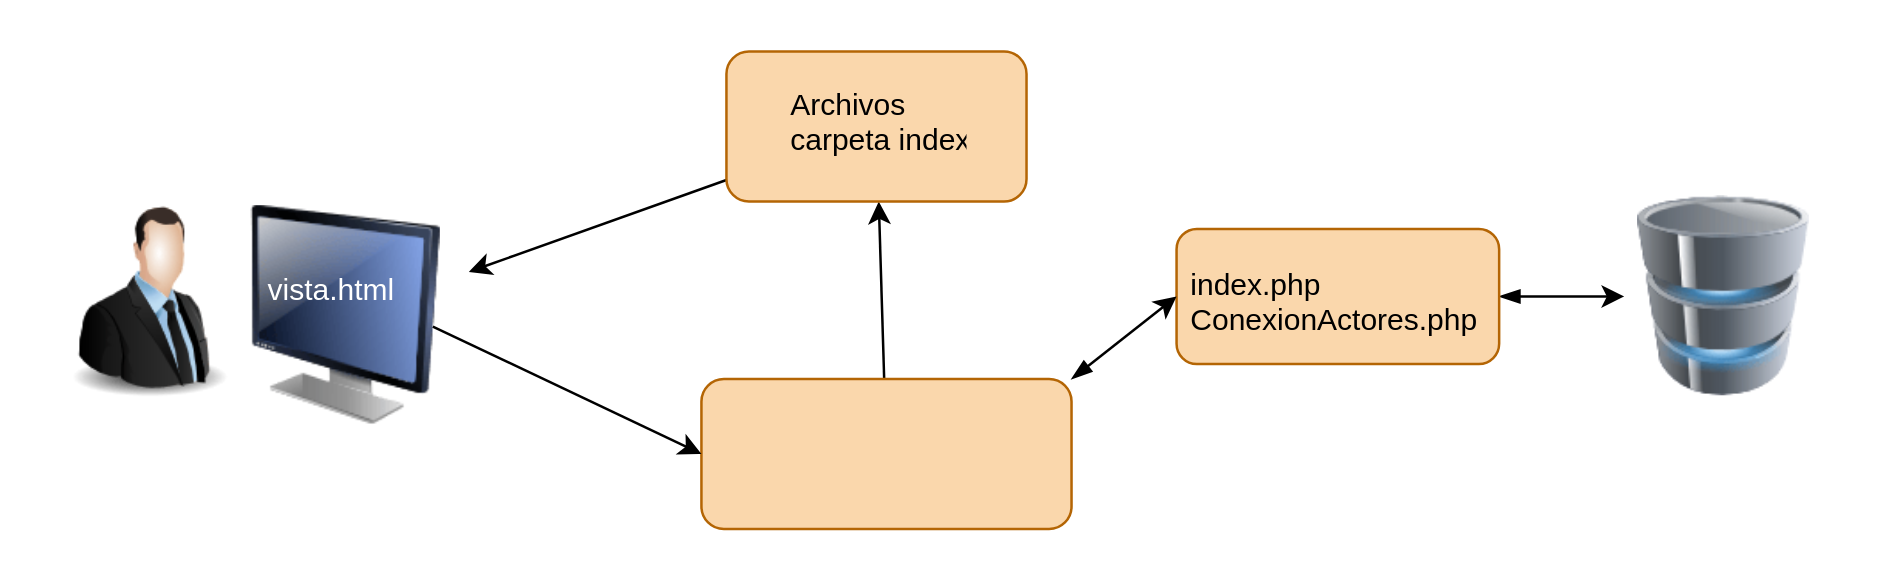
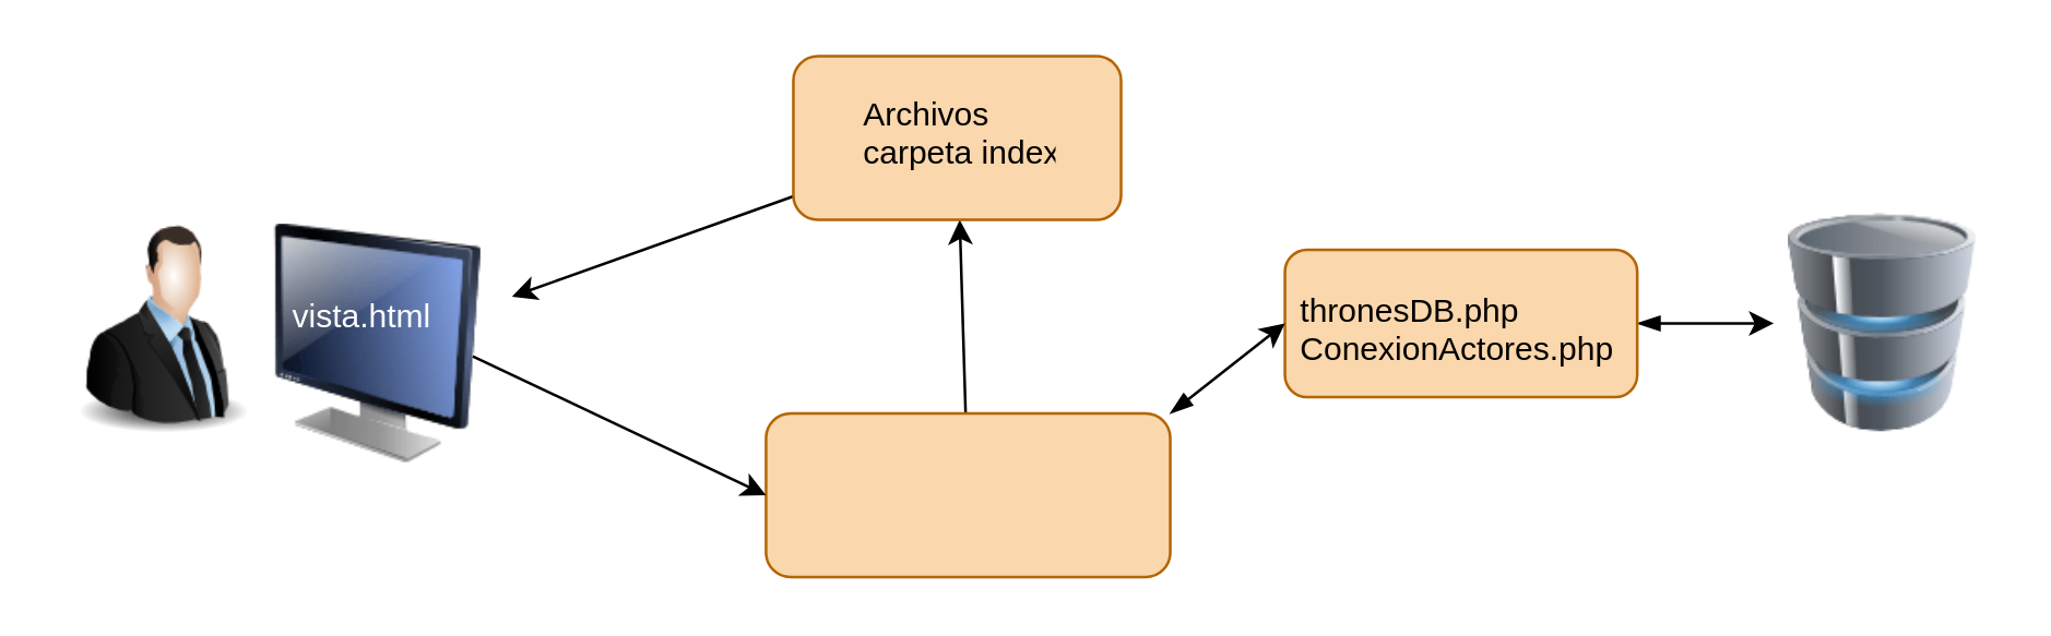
  <mxCell id="0" />
  <mxCell id="1" parent="0" />
  <mxCell id="2" style="edgeStyle=none;html=1;fontColor=#000000;labelBackgroundColor=#000000;strokeColor=#000000;startArrow=blockThin;startFill=1;" edge="1" parent="1" source="3" target="9"><mxGeometry relative="1" as="geometry" /></mxCell>
  <mxCell id="3" value="" style="rounded=1;whiteSpace=wrap;html=1;fillColor=#fad7ac;strokeColor=#b46504;" vertex="1" parent="1"><mxGeometry x="470" y="91" width="129" height="54" as="geometry" /></mxCell>
  <mxCell id="4" style="edgeStyle=none;html=1;entryX=0;entryY=0.5;entryDx=0;entryDy=0;labelBackgroundColor=#000000;fontColor=#000000;strokeColor=#000000;startArrow=blockThin;startFill=1;exitX=1;exitY=0;exitDx=0;exitDy=0;" edge="1" parent="1" source="6" target="3"><mxGeometry relative="1" as="geometry" /></mxCell>
  <mxCell id="5" style="edgeStyle=none;html=1;labelBackgroundColor=#000000;fontColor=#000000;strokeColor=#000000;" edge="1" parent="1" source="6" target="8"><mxGeometry relative="1" as="geometry" /></mxCell>
  <mxCell id="6" value="" style="rounded=1;whiteSpace=wrap;html=1;fillColor=#fad7ac;strokeColor=#b46504;" vertex="1" parent="1"><mxGeometry x="280" y="151" width="148" height="60" as="geometry" /></mxCell>
  <mxCell id="7" style="edgeStyle=none;html=1;labelBackgroundColor=#000000;fontColor=#000000;strokeColor=#000000;" edge="1" parent="1" source="8" target="11"><mxGeometry relative="1" as="geometry" /></mxCell>
  <mxCell id="8" value="" style="rounded=1;whiteSpace=wrap;html=1;fillColor=#fad7ac;strokeColor=#b46504;" vertex="1" parent="1"><mxGeometry x="290" y="20" width="120" height="60" as="geometry" /></mxCell>
  <mxCell id="9" value="" style="image;html=1;image=img/lib/clip_art/computers/Database_128x128.png" vertex="1" parent="1"><mxGeometry x="649" y="78" width="80" height="80" as="geometry" /></mxCell>
  <mxCell id="10" value="" style="image;html=1;image=img/lib/clip_art/people/Suit_Man_128x128.png" vertex="1" parent="1"><mxGeometry x="20" y="80" width="79" height="80" as="geometry" /></mxCell>
  <mxCell id="11" value="" style="image;html=1;image=img/lib/clip_art/computers/Monitor_128x128.png;fontColor=#000000;portConstraintRotation=0;flipH=1;" vertex="1" parent="1"><mxGeometry x="87" y="82" width="100" height="88" as="geometry" /></mxCell>
  <mxCell id="12" style="edgeStyle=none;html=1;entryX=0;entryY=0.5;entryDx=0;entryDy=0;labelBackgroundColor=#000000;fontColor=#000000;strokeColor=#000000;" edge="1" parent="1" source="13" target="6"><mxGeometry relative="1" as="geometry" /></mxCell>
  <mxCell id="13" value="vista.html" style="text;strokeColor=none;fillColor=none;align=left;verticalAlign=middle;spacingLeft=4;spacingRight=4;overflow=hidden;points=[[0,0.5],[1,0.5]];portConstraint=eastwest;rotatable=0;fontColor=#FFFFFF;" vertex="1" parent="1"><mxGeometry x="101" y="100" width="80" height="30" as="geometry" /></mxCell>
  <mxCell id="14" value="Archivos &#10;carpeta index" style="text;strokeColor=none;fillColor=none;align=left;verticalAlign=middle;spacingLeft=4;spacingRight=4;overflow=hidden;points=[[0,0.5],[1,0.5]];portConstraint=eastwest;rotatable=0;fontColor=#000000;" vertex="1" parent="1"><mxGeometry x="310" y="33" width="80" height="30" as="geometry" /></mxCell>
- <mxCell id="15" value="index.php&#10;ConexionActores.php" style="text;strokeColor=none;fillColor=none;align=left;verticalAlign=middle;spacingLeft=4;spacingRight=4;overflow=hidden;points=[[0,0.5],[1,0.5]];portConstraint=eastwest;rotatable=0;fontColor=#000000;" vertex="1" parent="1"><mxGeometry x="470" y="105" width="138" height="30" as="geometry" /></mxCell>
+ <mxCell id="15" value="thronesDB.php&#10;ConexionActores.php" style="text;strokeColor=none;fillColor=none;align=left;verticalAlign=middle;spacingLeft=4;spacingRight=4;overflow=hidden;points=[[0,0.5],[1,0.5]];portConstraint=eastwest;rotatable=0;fontColor=#000000;" vertex="1" parent="1"><mxGeometry x="470" y="105" width="138" height="30" as="geometry" /></mxCell>
